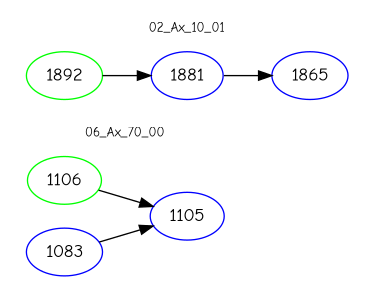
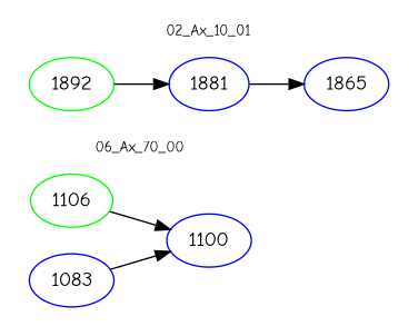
  digraph {
    fontname="Comic Neue"
    rankdir=LR
    node [color=blue fontname="Comic Neue"]
    edge [color=black fontname="Comic Neue"]
    n1 [color=green label=1106]
-   n2 [label=1105]
+   n2 [label=1100]
    n3 [label=1083]
    n4 [color=green label=1892]
    n5 [label=1881]
    n6 [label=1865]
    subgraph cluster_1 {
      color=white
      fontsize=10
      label="06_Ax_70_00"
      n1
      n2
      n3
    }
    subgraph cluster_2 {
      color=white
      fontsize=10
      label="02_Ax_10_01"
      n4
      n5
      n6
    }
    n1 -> n2
    n3 -> n2
    n4 -> n5
    n5 -> n6
  }
